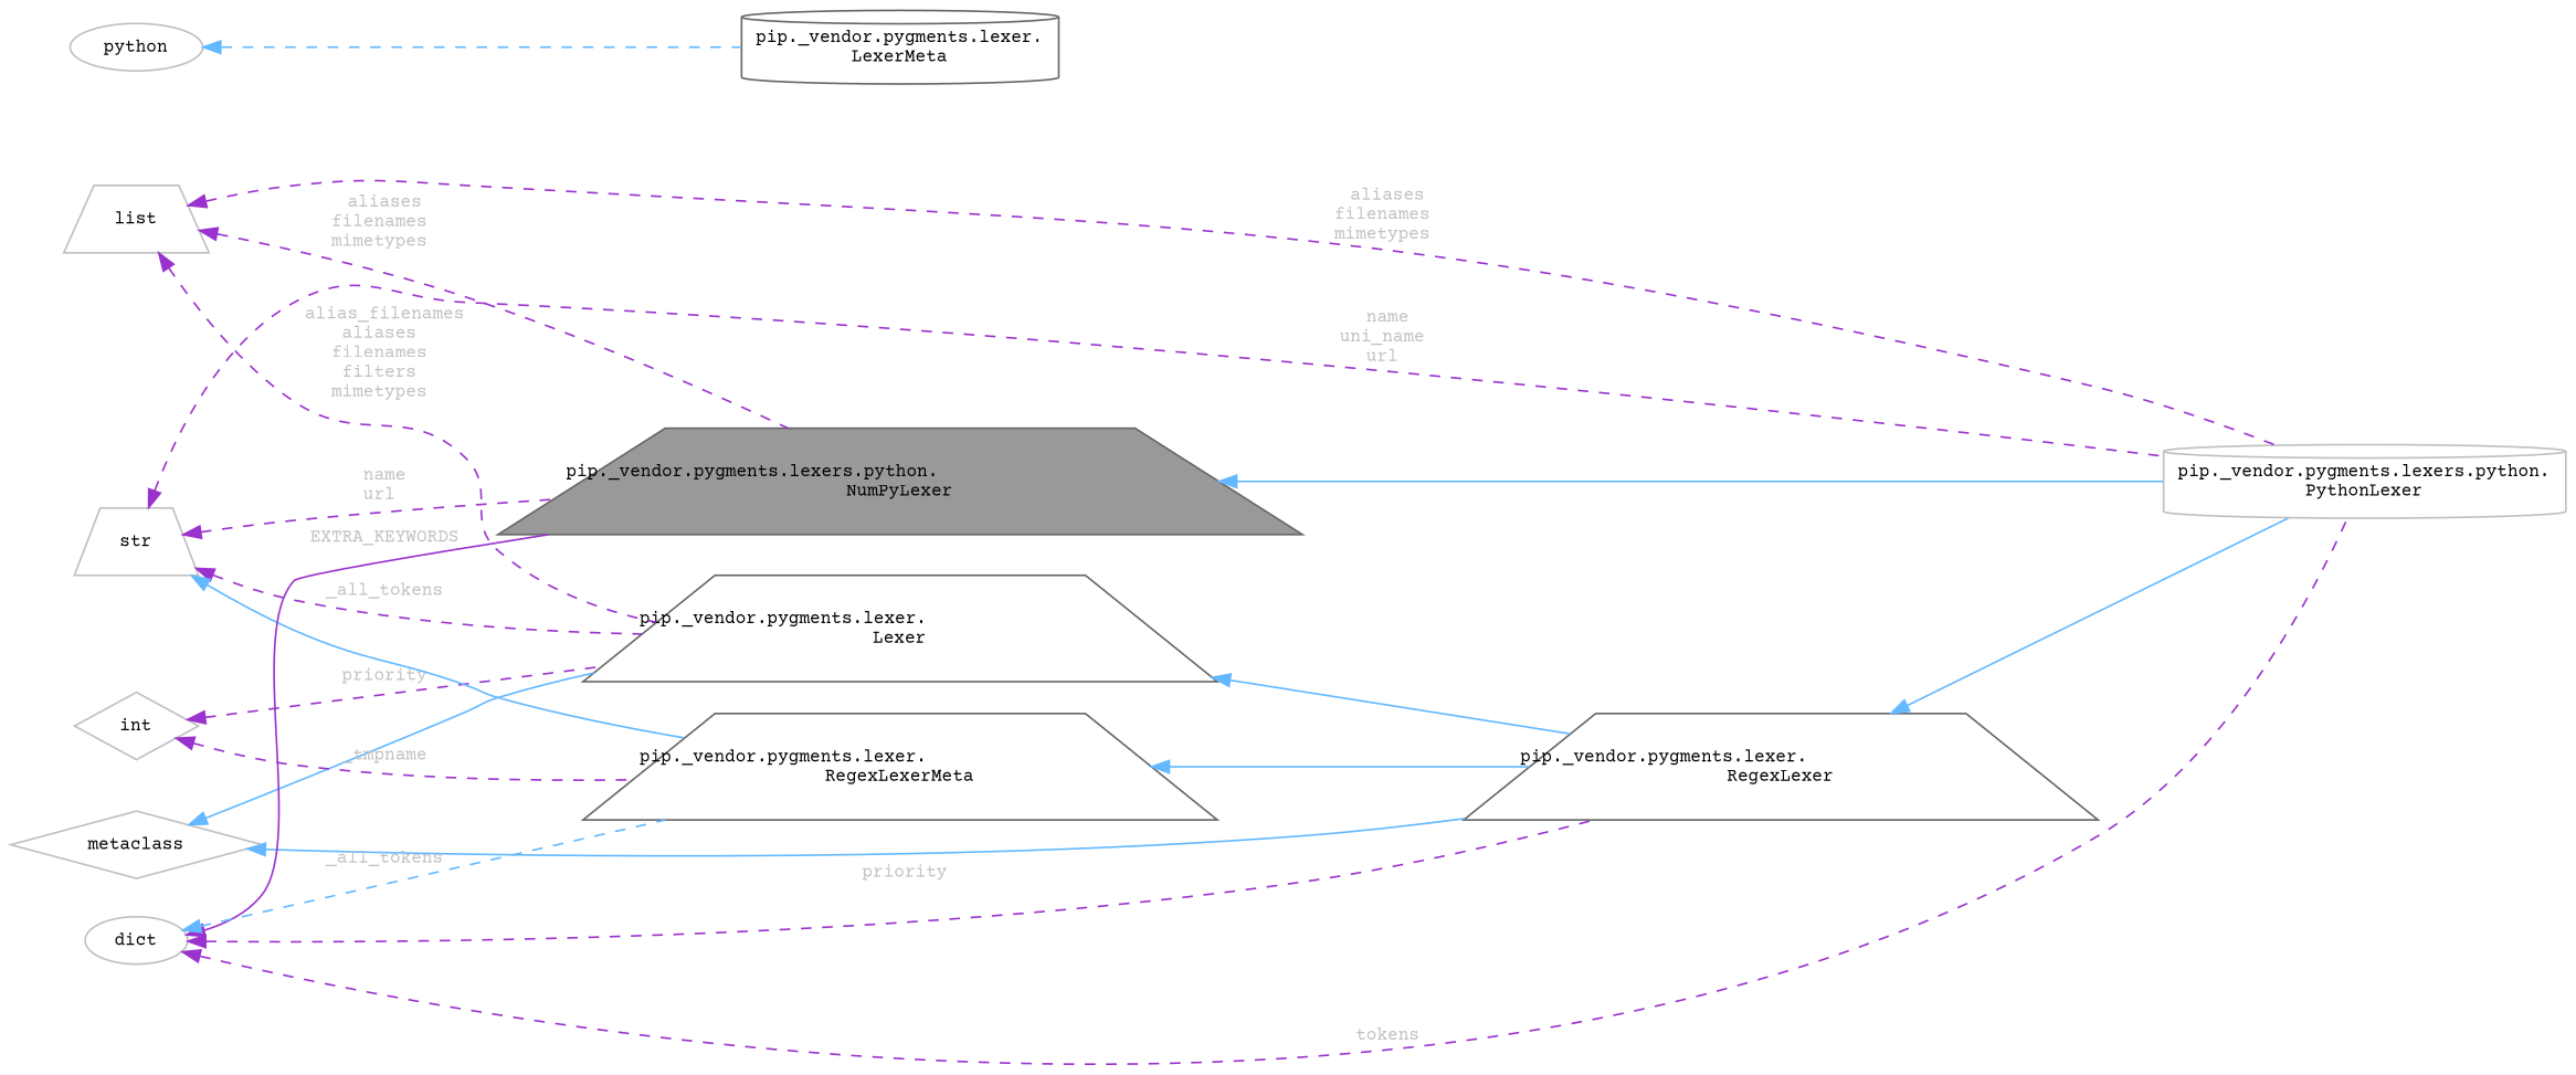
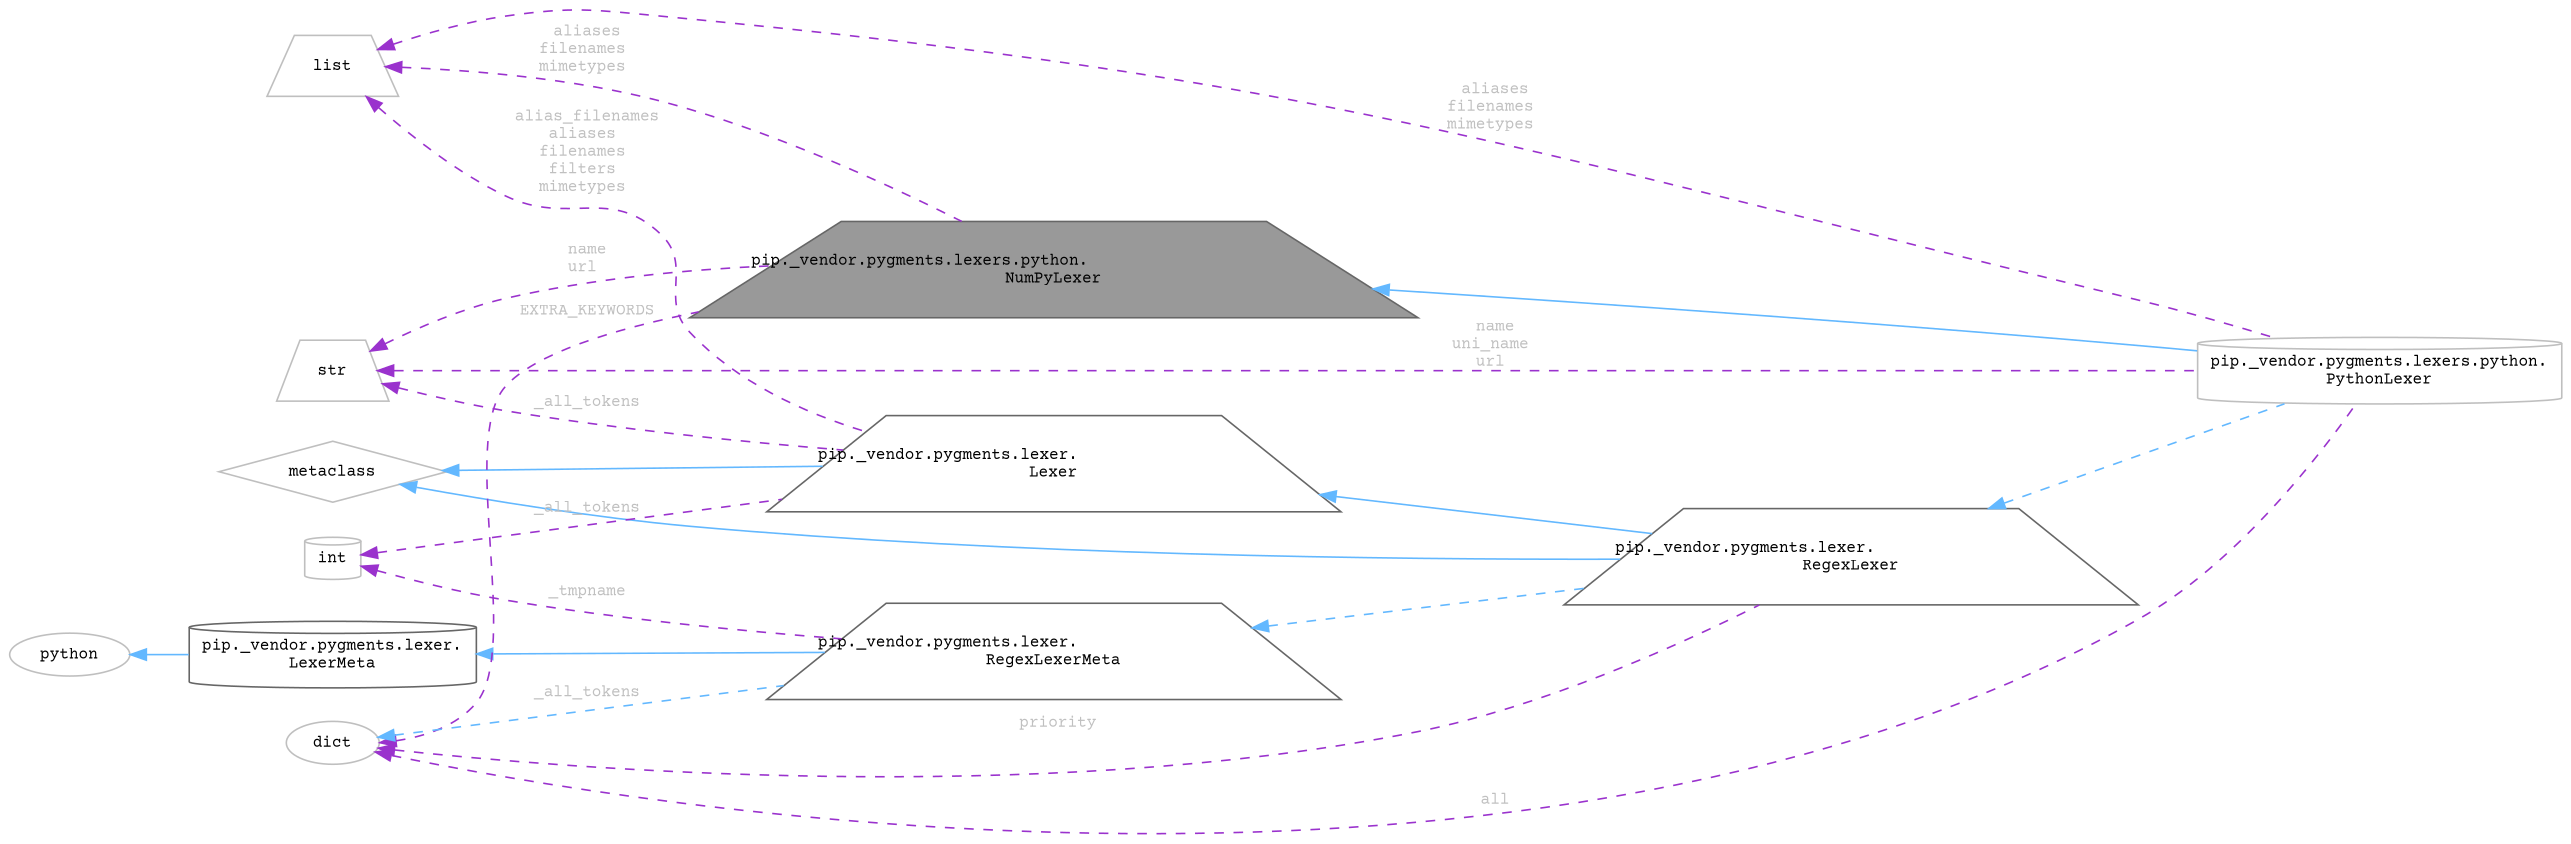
  digraph {
    fontname="Courier Prime"
    rankdir=LR
    node [color=grey75 fillcolor=white fontname="Courier Prime" fontsize=10 shape=trapezium style=filled]
    edge [color=darkorchid3 dir=back fontname="Courier Prime" fontsize=10 labelfontname=Helvetica labelfontsize=10 style=dashed fontcolor=grey]
    n1 [color=gray40 fillcolor=grey60 fontcolor=black height=0.2 label="pip._vendor.pygments.lexers.python.\lNumPyLexer" width=0.4]
    n2 [height=0.2 label="pip._vendor.pygments.lexers.python.\lPythonLexer" shape=cylinder width=0.4]
    n3 [color=gray40 height=0.2 label="pip._vendor.pygments.lexer.\lRegexLexer" width=0.4]
    n4 [color=gray40 height=0.2 label="pip._vendor.pygments.lexer.\lLexer" width=0.4]
    n5 [height=0.2 label=metaclass shape=diamond width=0.4]
    n6 [color=gray40 height=0.2 label="pip._vendor.pygments.lexer.\lLexerMeta" shape=cylinder width=0.4]
    n7 [color=gray40 height=0.2 label="pip._vendor.pygments.lexer.\lRegexLexerMeta" width=0.4]
    n8 [height=0.2 label=python shape=ellipse width=0.4]
    n9 [height=0.2 label=list width=0.4]
-   n10 [height=0.2 label=int shape=diamond width=0.4]
+   n10 [height=0.2 label=int shape=cylinder width=0.4]
    n11 [height=0.2 label=str width=0.4]
    n12 [height=0.2 label=dict shape=ellipse width=0.4]
    n1 -> n2 [color=steelblue1 style=solid fontcolor=""]
-   n3 -> n2 [color=steelblue1 style=solid fontcolor=""]
+   n3 -> n2 [color=steelblue1 fontcolor=""]
    n4 -> n3 [color=steelblue1 style=solid fontcolor=""]
    n5 -> n3 [color=steelblue1 style=solid fontcolor=""]
    n5 -> n4 [color=steelblue1 style=solid fontcolor=""]
-   n11 -> n7 [color=steelblue1 style=solid fontcolor=""]
-   n7 -> n3 [color=steelblue1 style=solid fontcolor=""]
-   n8 -> n6 [color=steelblue1 fontcolor=""]
+   n6 -> n7 [color=steelblue1 style=solid fontcolor=""]
+   n7 -> n3 [color=steelblue1 fontcolor=""]
+   n8 -> n6 [color=steelblue1 style=solid fontcolor=""]
    n9 -> n1 [label=" aliases\nfilenames\nmimetypes"]
    n9 -> n2 [label=" aliases\nfilenames\nmimetypes"]
    n9 -> n4 [label=" alias_filenames\naliases\nfilenames\nfilters\nmimetypes"]
-   n10 -> n4 [label=" priority"]
+   n10 -> n4 [label=" _all_tokens"]
    n10 -> n7 [label=" _tmpname"]
    n11 -> n1 [label=" name\nurl"]
    n11 -> n2 [label=" name\nuni_name\nurl"]
    n11 -> n4 [label=" _all_tokens"]
-   n12 -> n1 [label=" EXTRA_KEYWORDS" style=solid]
-   n12 -> n2 [label=" tokens"]
+   n12 -> n1 [label=" EXTRA_KEYWORDS"]
+   n12 -> n2 [label=" all"]
    n12 -> n3 [label=" priority"]
    n12 -> n7 [color=steelblue1 label=" _all_tokens"]
  }
